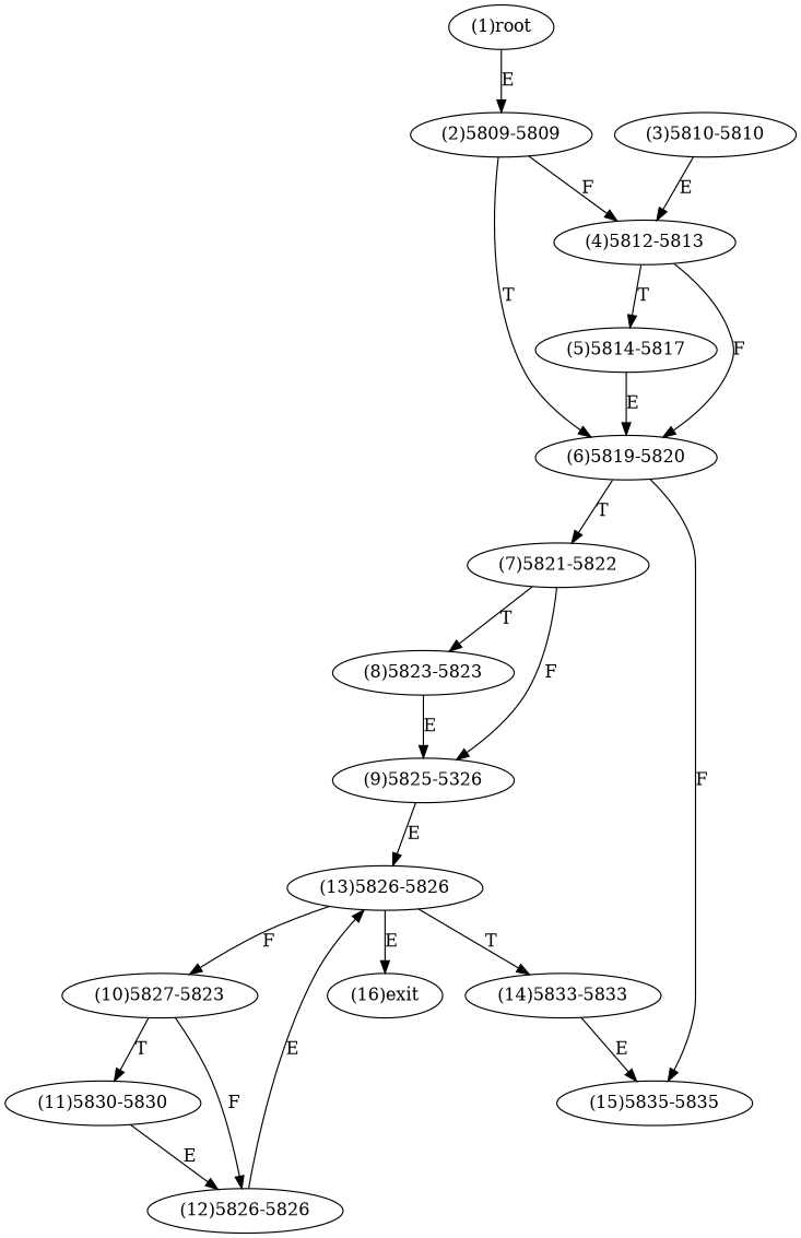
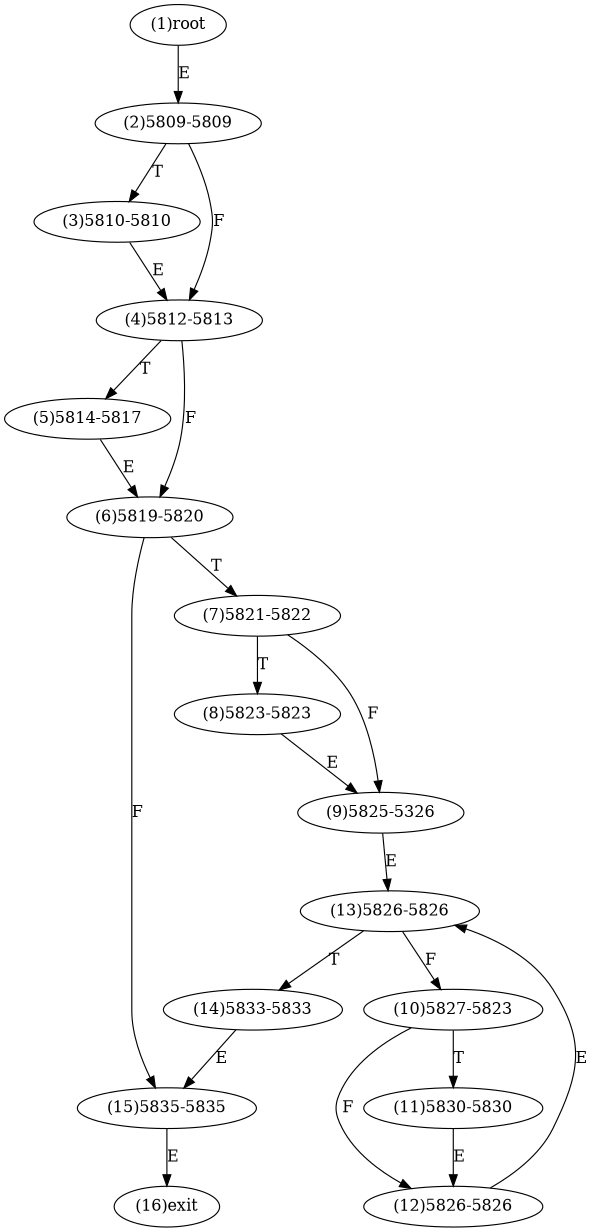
  digraph {
    n1 [label="(1)root"]
    n2 [label="(2)5809-5809"]
    n3 [label="(3)5810-5810"]
    n4 [label="(4)5812-5813"]
    n5 [label="(5)5814-5817"]
    n6 [label="(6)5819-5820"]
    n7 [label="(7)5821-5822"]
    n8 [label="(15)5835-5835"]
    n9 [label="(8)5823-5823"]
    n10 [label="(9)5825-5326"]
    n11 [label="(16)exit"]
    n12 [label="(13)5826-5826"]
    n13 [label="(10)5827-5823"]
    n14 [label="(14)5833-5833"]
    n15 [label="(11)5830-5830"]
    n16 [label="(12)5826-5826"]
    n1 -> n2 [label=E]
-   n2 -> n6 [label=T]
+   n2 -> n3 [label=T]
    n2 -> n4 [label=F]
    n3 -> n4 [label=E]
    n4 -> n5 [label=T]
    n4 -> n6 [label=F]
    n5 -> n6 [label=E]
    n6 -> n7 [label=T]
    n6 -> n8 [label=F]
    n7 -> n9 [label=T]
    n7 -> n10 [label=F]
-   n12 -> n11 [label=E]
+   n8 -> n11 [label=E]
    n9 -> n10 [label=E]
    n10 -> n12 [label=E]
    n12 -> n13 [label=F]
    n12 -> n14 [label=T]
    n13 -> n15 [label=T]
    n13 -> n16 [label=F]
    n14 -> n8 [label=E]
    n15 -> n16 [label=E]
    n16 -> n12 [label=E]
  }
